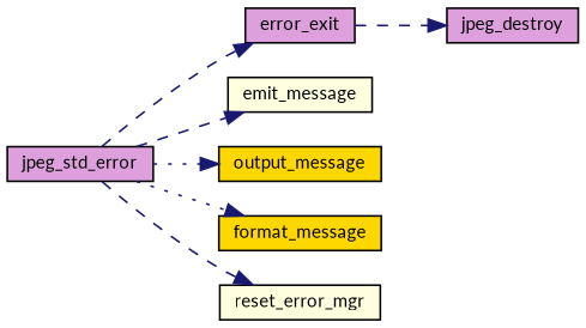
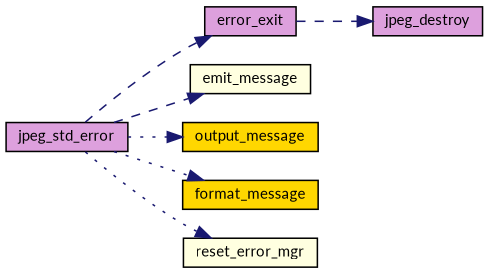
  digraph {
    fontname=Lato
    rankdir=LR
    node [color=black fillcolor=plum fontname=Lato fontsize=10 shape=record style=filled]
    edge [color=midnightblue fontname=Lato fontsize=10 labelfontname=Helvetica labelfontsize=10 style=dashed]
    n1 [fontcolor=black height=0.2 label=jpeg_std_error width=0.4]
    n2 [height=0.2 label=error_exit width=0.4]
    n3 [fillcolor=lightyellow height=0.2 label=emit_message width=0.4]
    n4 [fillcolor=gold height=0.2 label=output_message width=0.4]
    n5 [fillcolor=gold height=0.2 label=format_message width=0.4]
    n6 [fillcolor=lightyellow height=0.2 label=reset_error_mgr width=0.4]
    n7 [height=0.2 label=jpeg_destroy width=0.4]
    n1 -> n2
    n1 -> n3
    n1 -> n4 [style=dotted]
    n1 -> n5 [style=dotted]
-   n1 -> n6
+   n1 -> n6 [style=dotted]
    n2 -> n7
  }
